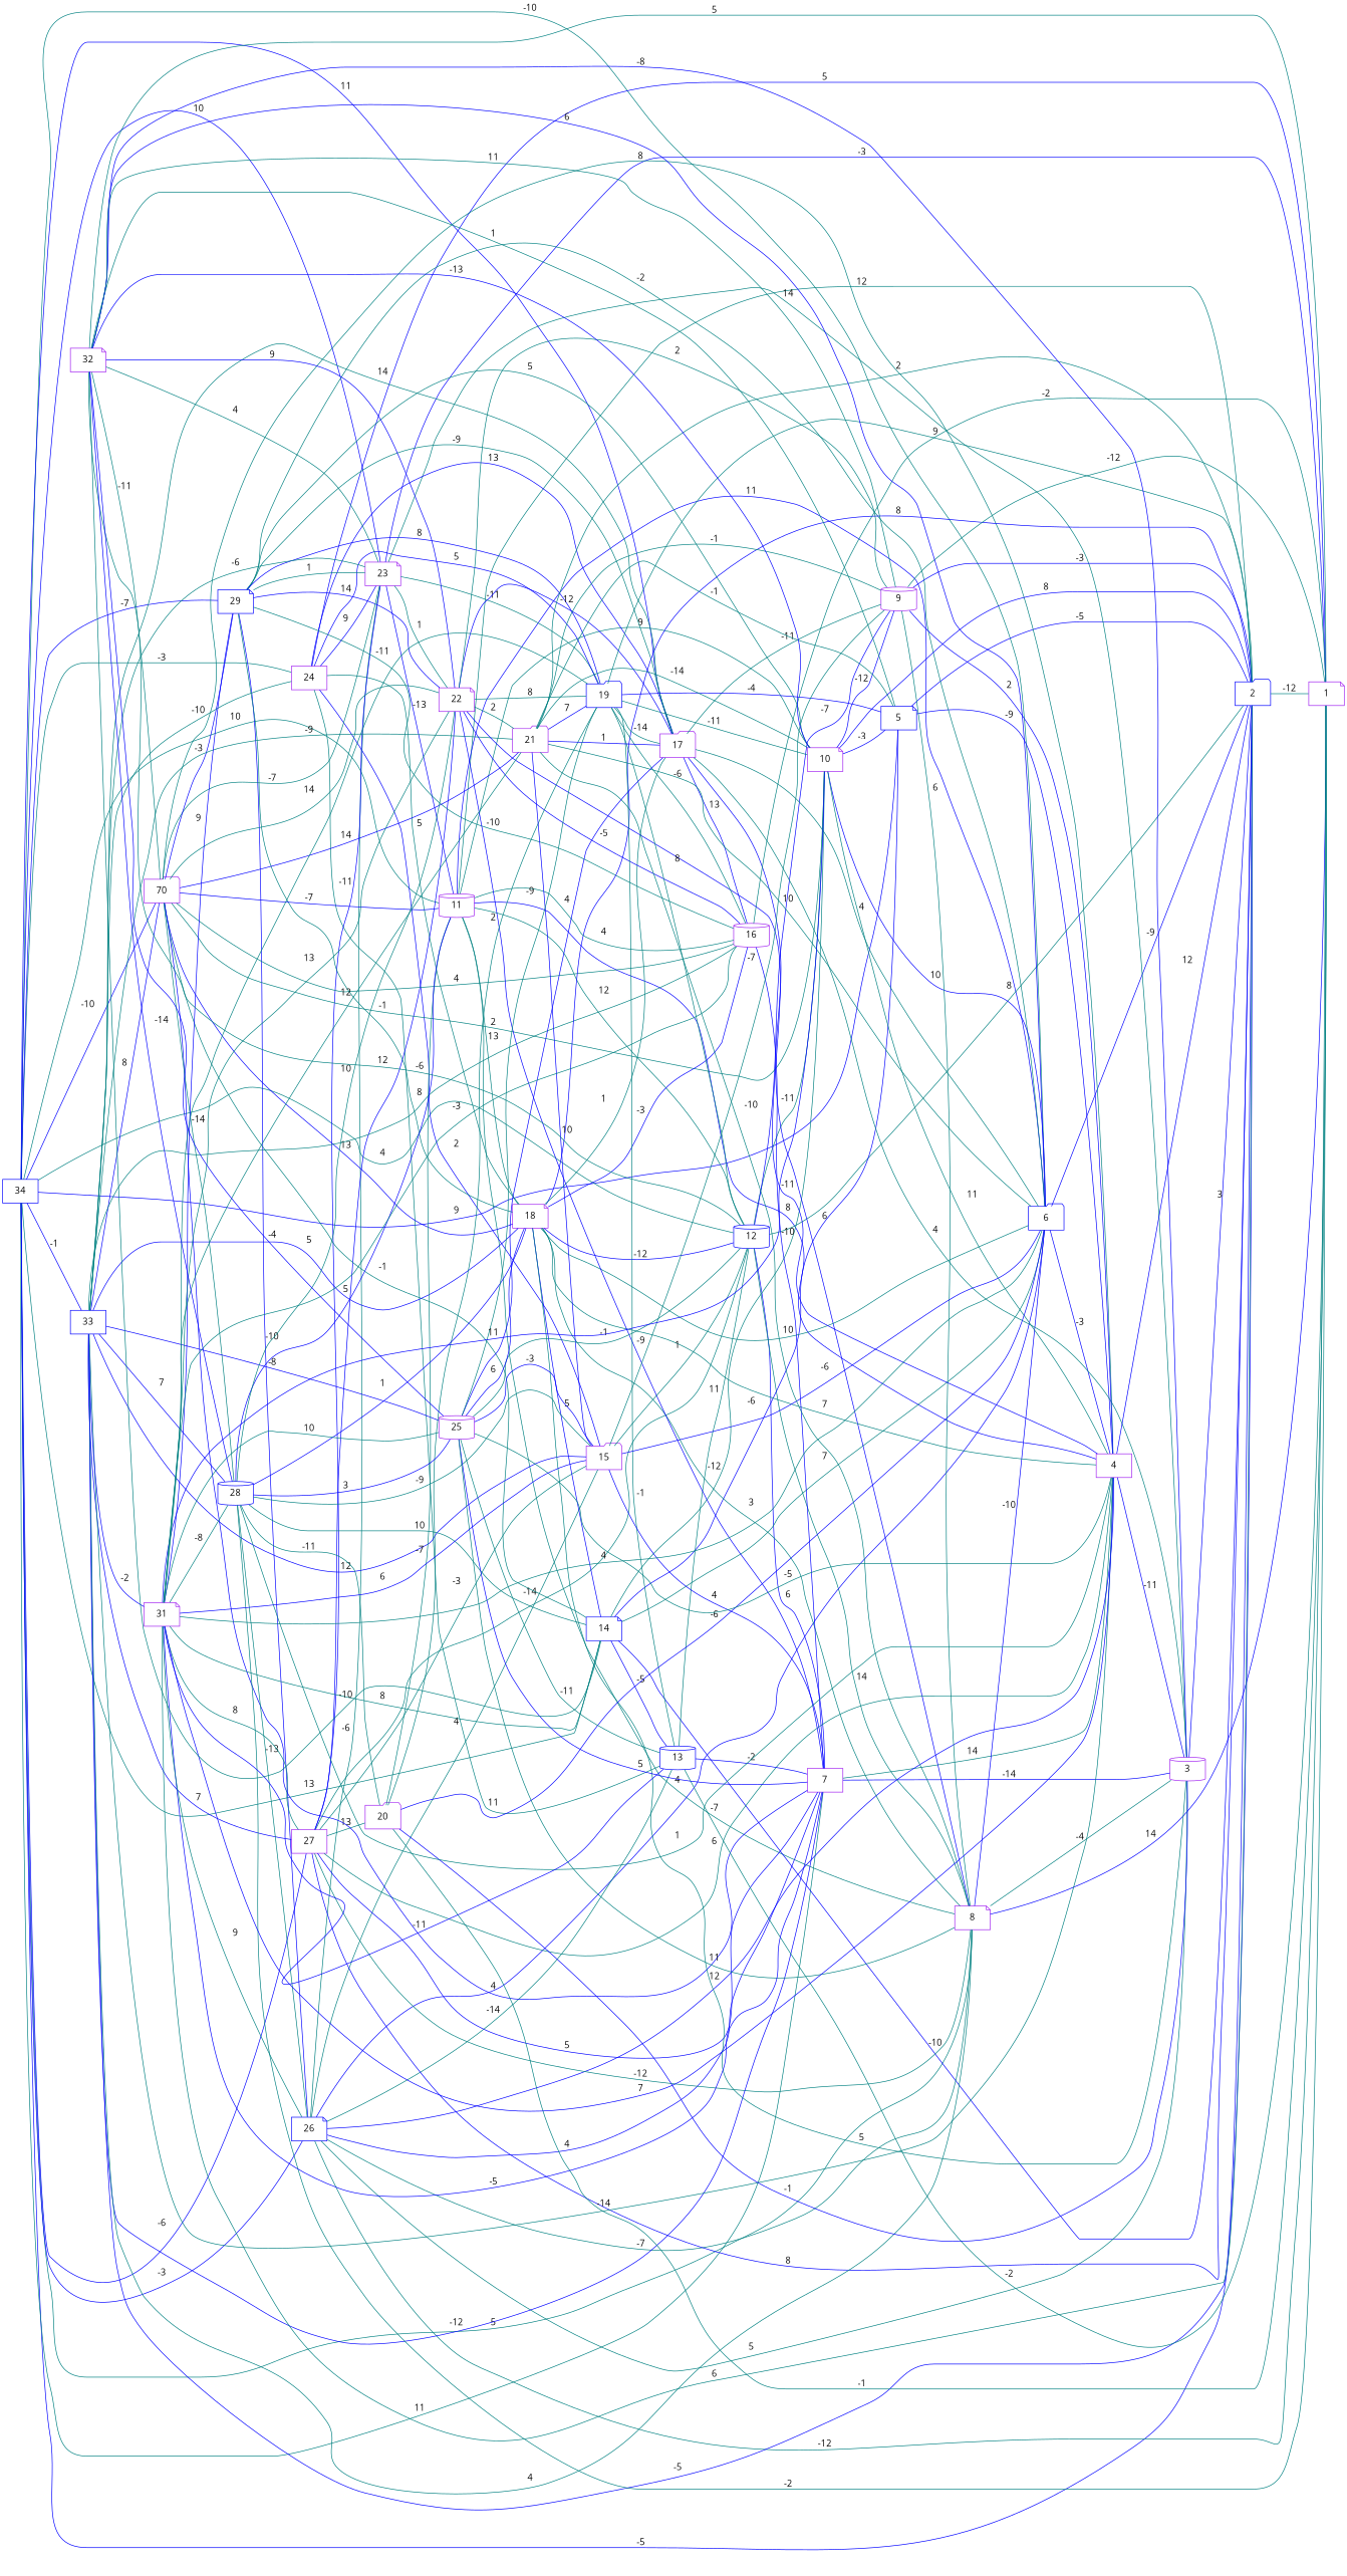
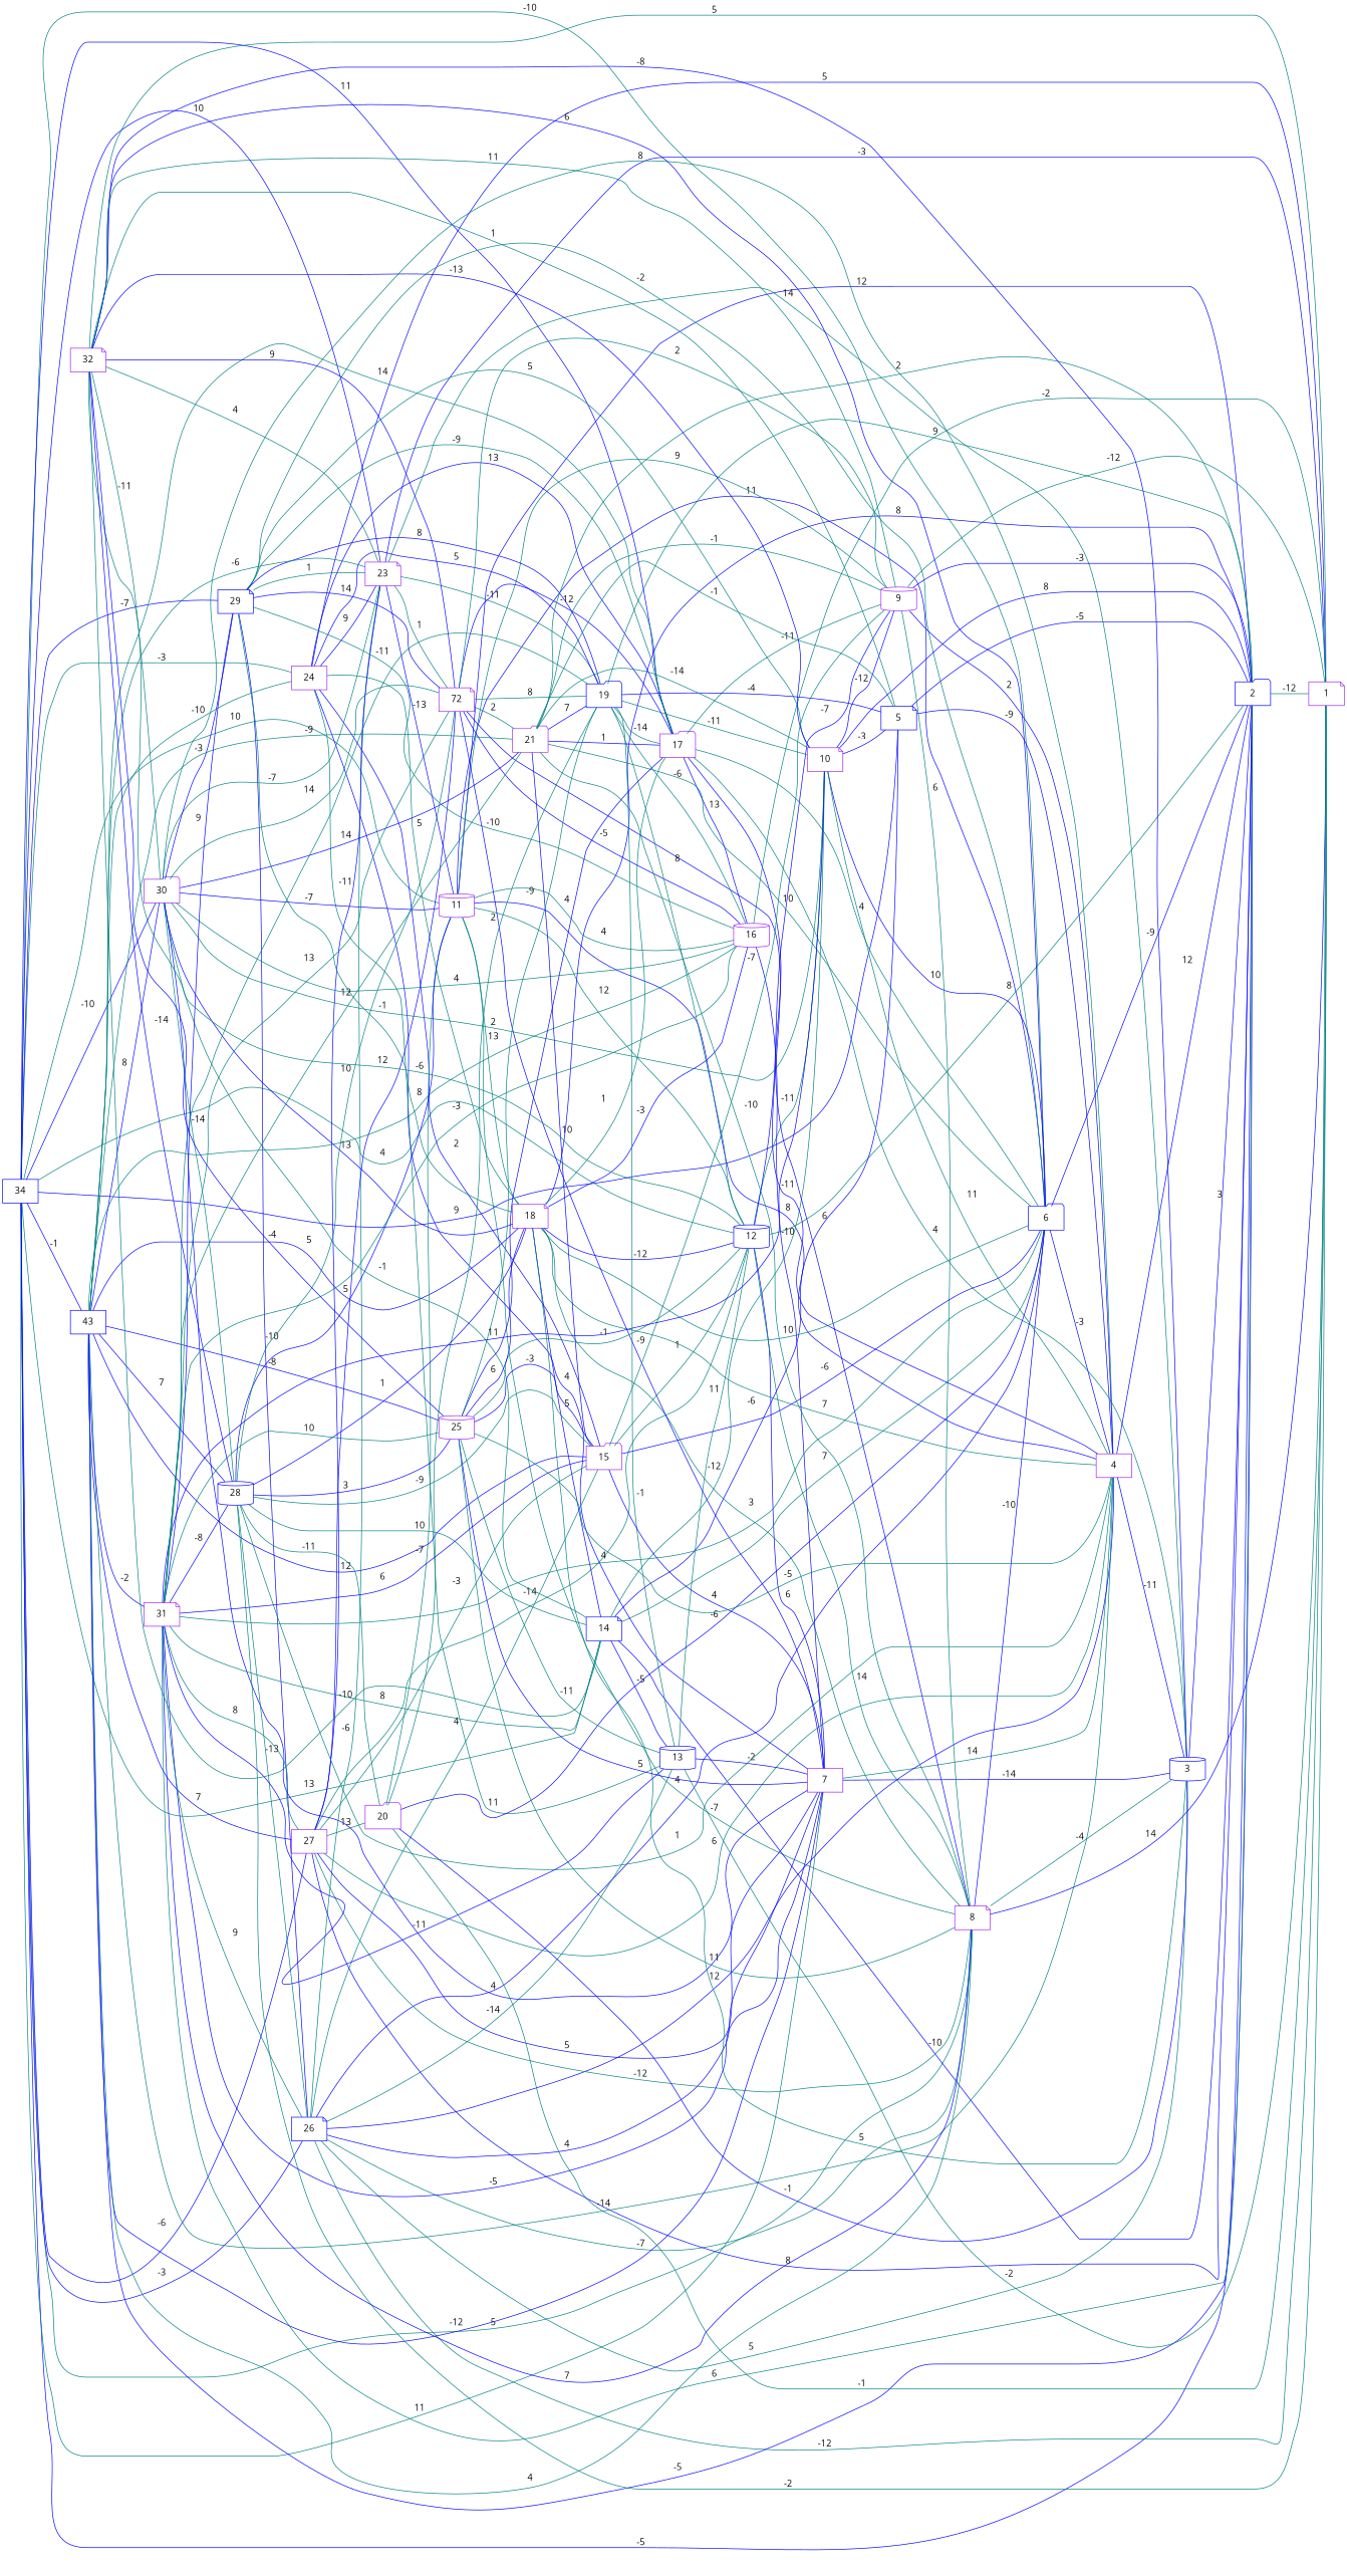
  graph {
    fontname="Open Sans"
    rankdir=LR
    node [color=purple fontname="Open Sans" shape=note]
    edge [color=teal fontname="Open Sans"]
    34 [color=blue shape=box]
    2 [color=blue shape=folder]
    5 [color=blue]
    6 [color=blue shape=folder]
    7 [shape=box]
    8
    11 [shape=cylinder]
    12 [color=blue shape=cylinder]
    14 [color=blue]
    17 [shape=folder]
    23
    24 [shape=box]
    26 [color=blue]
    27 [shape=box]
    29 [color=blue]
-   30 [shape=folder label=70]
-   33 [color=blue shape=box]
+   30 [shape=folder]
+   33 [color=blue shape=box label=43]
    1
    4 [shape=box]
-   3 [shape=cylinder]
+   3 [color=blue shape=cylinder]
    10
    18
    9 [shape=cylinder]
    13 [color=blue shape=cylinder]
    16 [shape=cylinder]
-   22
+   22 [label=72]
    19 [color=blue shape=folder]
    15 [shape=folder]
    20 [shape=folder]
    21 [shape=folder]
    28 [color=blue shape=cylinder]
    25 [shape=cylinder]
    31
    32
    34 -- 2 [color=blue label=-5]
    34 -- 5 [color=blue label=9]
    34 -- 6 [label=-10]
    34 -- 7 [label=11]
    34 -- 8 [label=5]
    34 -- 11 [label=10]
    34 -- 12 [label=4]
    34 -- 14 [label=13]
    34 -- 17 [color=blue label=11]
    34 -- 23 [color=blue label=10]
    34 -- 24 [label=-3]
    34 -- 26 [color=blue label=-3]
    34 -- 27 [color=blue label=-6]
    34 -- 29 [color=blue label=-7]
    34 -- 30 [color=blue label=-10]
    34 -- 33 [color=blue label=-1]
    2 -- 1 [label=-12]
    5 -- 2 [color=blue label=-5]
    5 -- 4 [color=blue label=-9]
    6 -- 2 [color=blue label=-9]
    6 -- 4 [color=blue label=-3]
    7 -- 4 [label=14]
    7 -- 3 [color=blue label=-14]
    8 -- 6 [color=blue label=-10]
    8 -- 1 [color=blue label=14]
    8 -- 3 [label=-4]
-   11 -- 2 [label=12]
+   11 -- 2 [color=blue label=12]
    11 -- 6 [color=blue label=11]
    11 -- 8 [label=-7]
    11 -- 4 [color=blue label=8]
-   11 -- 10 [label=9]
+   11 -- 9 [label=9]
    11 -- 18 [label=13]
    12 -- 2 [label=8]
    12 -- 7 [color=blue label=6]
    12 -- 8 [label=14]
    12 -- 11 [label=12]
    12 -- 10 [label=-11]
    12 -- 9 [color=blue label=-7]
    14 -- 2 [color=blue label=-10]
    14 -- 5 [color=blue label=-6]
    14 -- 6 [label=7]
    14 -- 10 [label=-12]
    14 -- 13 [color=blue label=-5]
    17 -- 6 [label=4]
    17 -- 8 [color=blue label=6]
    17 -- 3 [label=4]
    17 -- 9 [label=-11]
    17 -- 16 [color=blue label=13]
    23 -- 11 [color=blue label=-13]
    23 -- 1 [color=blue label=-3]
    23 -- 3 [label=14]
    23 -- 22 [label=1]
    23 -- 19 [label=-11]
+   24 -- 7 [color=blue label=4]
    24 -- 17 [color=blue label=13]
    24 -- 23 [color=blue label=9]
    24 -- 1 [color=blue label=5]
    24 -- 18 [label=5]
    24 -- 13 [label=11]
    24 -- 19 [color=blue label=5]
    24 -- 15 [color=blue label=2]
    26 -- 6 [color=blue label=4]
    26 -- 7 [color=blue label=4]
    26 -- 8 [label=-7]
    26 -- 23 [label=-6]
    26 -- 1 [label=-12]
    26 -- 4 [color=blue label=12]
    26 -- 3 [label=5]
    26 -- 13 [label=-14]
    26 -- 15 [label=4]
    27 -- 2 [color=blue label=8]
    27 -- 7 [color=blue label=5]
    27 -- 8 [label=-12]
    27 -- 12 [label=-14]
    27 -- 23 [color=blue label=-11]
    27 -- 4 [label=6]
    27 -- 22 [color=blue label=12]
    27 -- 15 [label=-3]
    27 -- 20 [label=13]
    29 -- 6 [label=-2]
    29 -- 17 [label=-9]
    29 -- 23 [label=1]
    29 -- 26 [color=blue label=-10]
    29 -- 10 [label=5]
    29 -- 18 [label=-1]
    29 -- 16 [label=-10]
    29 -- 22 [color=blue label=14]
    29 -- 19 [color=blue label=8]
    30 -- 7 [color=blue label=4]
    30 -- 11 [color=blue label=-7]
    30 -- 14 [label=-1]
    30 -- 23 [label=-7]
    30 -- 29 [color=blue label=-3]
    30 -- 4 [label=8]
    30 -- 10 [label=2]
    30 -- 18 [color=blue label=13]
    30 -- 16 [label=4]
    30 -- 22 [label=14]
    30 -- 21 [color=blue label=14]
    30 -- 28 [label=-14]
    33 -- 2 [color=blue label=-5]
    33 -- 7 [color=blue label=-12]
    33 -- 8 [label=4]
    33 -- 17 [label=14]
    33 -- 23 [label=-6]
    33 -- 24 [label=-10]
    33 -- 27 [color=blue label=7]
    33 -- 30 [color=blue label=8]
    33 -- 4 [label=-14]
    33 -- 18 [color=blue label=5]
    33 -- 16 [label=8]
    33 -- 15 [color=blue label=12]
    33 -- 21 [label=-9]
    33 -- 28 [color=blue label=7]
    33 -- 25 [color=blue label=-8]
    33 -- 31 [color=blue label=-2]
    4 -- 2 [color=blue label=12]
    4 -- 3 [color=blue label=-11]
    3 -- 2 [color=blue label=3]
    10 -- 2 [color=blue label=8]
    10 -- 5 [color=blue label=-3]
    10 -- 6 [color=blue label=10]
    10 -- 4 [label=11]
    10 -- 9 [color=blue label=-12]
    18 -- 2 [color=blue label=8]
    18 -- 6 [label=10]
    18 -- 8 [label=3]
    18 -- 12 [color=blue label=-12]
    18 -- 14 [color=blue label=5]
    18 -- 17 [label=1]
    18 -- 4 [label=7]
    18 -- 3 [label=5]
    18 -- 16 [color=blue label=-3]
    9 -- 2 [color=blue label=-3]
    9 -- 8 [label=6]
    9 -- 1 [label=-12]
    9 -- 4 [color=blue label=2]
    13 -- 7 [color=blue label=-2]
    13 -- 12 [label=11]
    13 -- 1 [label=-2]
    16 -- 7 [color=blue label=-10]
    16 -- 11 [label=4]
    16 -- 1 [label=-2]
    22 -- 7 [color=blue label=-9]
    22 -- 17 [color=blue label=-12]
    22 -- 4 [color=blue label=-11]
    22 -- 9 [label=2]
    22 -- 16 [color=blue label=-5]
    22 -- 19 [label=8]
    22 -- 21 [label=2]
    19 -- 2 [label=9]
    19 -- 5 [color=blue label=-4]
    19 -- 12 [label=8]
    19 -- 17 [label=-14]
    19 -- 10 [label=-11]
    19 -- 13 [label=-1]
    19 -- 16 [label=-6]
    15 -- 6 [color=blue label=-6]
    15 -- 7 [color=blue label=4]
    15 -- 12 [label=1]
    15 -- 9 [label=-7]
    20 -- 6 [color=blue label=-6]
    20 -- 11 [label=-7]
    20 -- 1 [label=-1]
    20 -- 3 [color=blue label=-1]
    20 -- 19 [label=2]
    21 -- 2 [label=2]
    21 -- 5 [label=-1]
    21 -- 6 [label=10]
    21 -- 8 [label=-10]
    21 -- 17 [color=blue label=1]
    21 -- 10 [label=-14]
    21 -- 9 [label=-1]
    21 -- 19 [color=blue label=7]
    21 -- 15 [color=blue label=10]
    28 -- 11 [color=blue label=5]
    28 -- 14 [label=10]
    28 -- 26 [label=-13]
    28 -- 1 [label=-2]
    28 -- 4 [label=1]
    28 -- 18 [color=blue label=1]
    28 -- 22 [label=10]
    28 -- 15 [label=-9]
    28 -- 20 [label=-11]
    28 -- 25 [color=blue label=3]
    25 -- 7 [color=blue label=5]
    25 -- 8 [label=11]
    25 -- 12 [label=-1]
    25 -- 17 [color=blue label=4]
    25 -- 4 [label=-5]
    25 -- 18 [color=blue label=6]
    25 -- 13 [label=-11]
    25 -- 19 [label=-9]
    25 -- 15 [color=blue label=-3]
    31 -- 2 [label=6]
    31 -- 6 [label=4]
    31 -- 7 [color=blue label=-5]
    31 -- 14 [label=8]
    31 -- 26 [label=9]
    31 -- 27 [label=8]
    31 -- 29 [color=blue label=9]
-   31 -- 4 [color=blue label=7]
+   31 -- 8 [color=blue label=7]
    31 -- 10 [color=blue label=11]
    31 -- 13 [color=blue label=-11]
    31 -- 16 [label=-3]
    31 -- 22 [label=13]
    31 -- 19 [label=-11]
    31 -- 15 [color=blue label=6]
    31 -- 21 [label=12]
-   31 -- 28 [label=-8]
+   31 -- 28 [color=blue label=-8]
    31 -- 25 [label=10]
    32 -- 5 [label=1]
    32 -- 6 [color=blue label=6]
    32 -- 12 [label=-6]
    32 -- 14 [label=-10]
    32 -- 23 [label=4]
    32 -- 30 [label=-11]
    32 -- 1 [label=5]
    32 -- 3 [color=blue label=-8]
    32 -- 10 [color=blue label=-13]
    32 -- 9 [label=11]
    32 -- 22 [color=blue label=9]
    32 -- 28 [color=blue label=-14]
    32 -- 25 [color=blue label=-4]
  }
